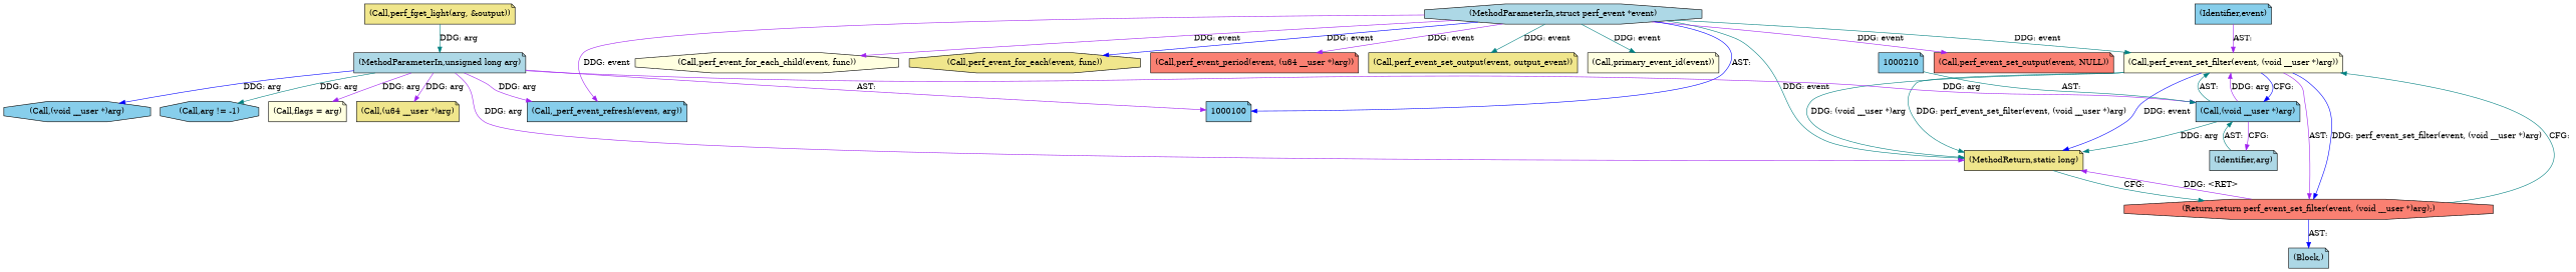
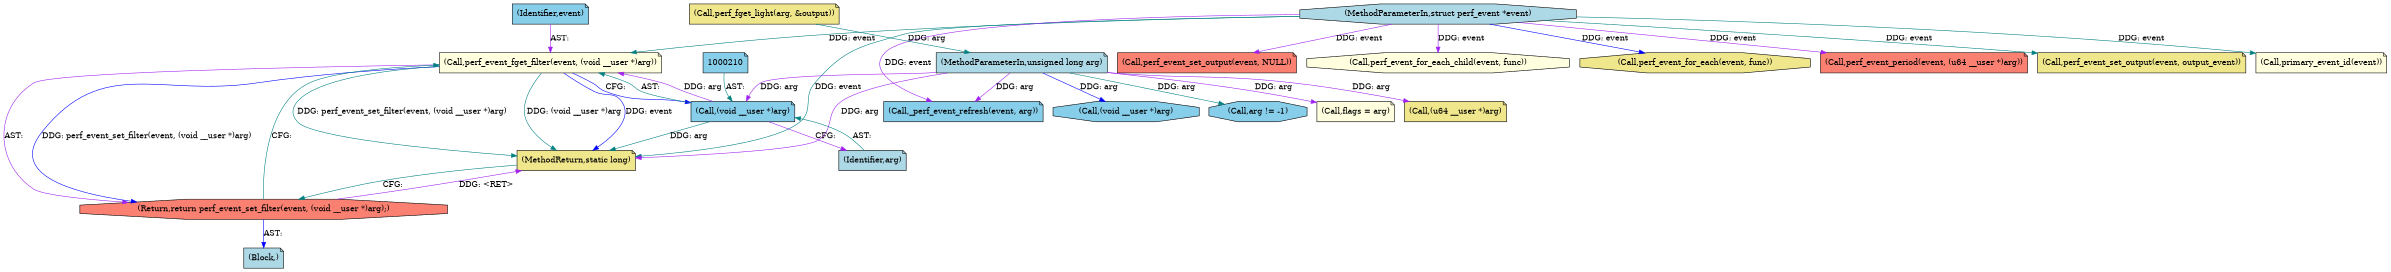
  digraph {
    node [fillcolor=skyblue shape=note style=filled]
    edge [color=purple]
-   n1 [fillcolor=lightyellow label="(Call,perf_event_set_filter(event, (void __user *)arg))"]
+   n1 [fillcolor=lightyellow label="(Call,perf_event_fget_filter(event, (void __user *)arg))"]
    n2 [label="(Call,(void __user *)arg)"]
    n3 [fillcolor=salmon label="(Return,return perf_event_set_filter(event, (void __user *)arg);)" shape=octagon]
    n4 [fillcolor=khaki label="(MethodReturn,static long)"]
    n5 [fillcolor=lightblue label="(Identifier,arg)"]
    n6 [fillcolor=lightblue label="(Block,)"]
    n7 [fillcolor=lightblue label="(MethodParameterIn,struct perf_event *event)" shape=octagon]
    n8 [label="(Call,_perf_event_refresh(event, arg))"]
    n9 [fillcolor=salmon label="(Call,perf_event_set_output(event, NULL))"]
    n10 [fillcolor=lightyellow label="(Call,perf_event_for_each_child(event, func))" shape=octagon]
    n11 [fillcolor=khaki label="(Call,perf_event_for_each(event, func))" shape=octagon]
    n12 [fillcolor=salmon label="(Call,perf_event_period(event, (u64 __user *)arg))"]
    n13 [fillcolor=khaki label="(Call,perf_event_set_output(event, output_event))"]
    n14 [fillcolor=lightyellow label="(Call,primary_event_id(event))"]
-   1000100
    n16 [fillcolor=lightblue label="(MethodParameterIn,unsigned long arg)"]
    n17 [label="(Call,(void __user *)arg)" shape=octagon]
    n18 [label="(Call,arg != -1)" shape=octagon]
    n19 [fillcolor=lightyellow label="(Call,flags = arg)"]
    n20 [fillcolor=khaki label="(Call,(u64 __user *)arg)"]
    n21 [fillcolor=khaki label="(Call,perf_fget_light(arg, &output))"]
    n22 [label="(Identifier,event)"]
    1000210
    n1 -> n2 [color=blue label="CFG: "]
    n1 -> n3 [label="AST: "]
    n1 -> n3 [color=blue label="DDG: perf_event_set_filter(event, (void __user *)arg)"]
    n1 -> n4 [color=teal label="DDG: perf_event_set_filter(event, (void __user *)arg)"]
    n1 -> n4 [color=teal label="DDG: (void __user *)arg"]
    n1 -> n4 [color=blue label="DDG: event"]
    n2 -> n1 [color=teal label="AST: "]
    n2 -> n1 [label="DDG: arg"]
    n2 -> n4 [color=teal label="DDG: arg"]
    n2 -> n5 [label="CFG: "]
    n3 -> n1 [color=teal label="CFG: "]
    n3 -> n4 [label="DDG: <RET>"]
    n3 -> n6 [color=blue label="AST: "]
    n4 -> n3 [color=teal label="CFG: "]
    n5 -> n2 [color=teal label="AST: "]
    n7 -> n1 [color=teal label="DDG: event"]
    n7 -> n4 [color=teal label="DDG: event"]
    n7 -> n8 [label="DDG: event"]
    n7 -> n9 [label="DDG: event"]
    n7 -> n10 [label="DDG: event"]
    n7 -> n11 [color=blue label="DDG: event"]
    n7 -> n12 [label="DDG: event"]
    n7 -> n13 [color=teal label="DDG: event"]
    n7 -> n14 [color=teal label="DDG: event"]
-   n7 -> 1000100 [color=blue label="AST: "]
    n16 -> n2 [label="DDG: arg"]
    n16 -> n4 [label="DDG: arg"]
    n16 -> n8 [label="DDG: arg"]
-   n16 -> 1000100 [label="AST: "]
    n16 -> n17 [color=blue label="DDG: arg"]
    n16 -> n18 [color=teal label="DDG: arg"]
    n16 -> n19 [label="DDG: arg"]
    n16 -> n20 [label="DDG: arg"]
    n21 -> n16 [color=teal label="DDG: arg"]
    n22 -> n1 [label="AST: "]
    1000210 -> n2 [color=teal label="AST: "]
  }
